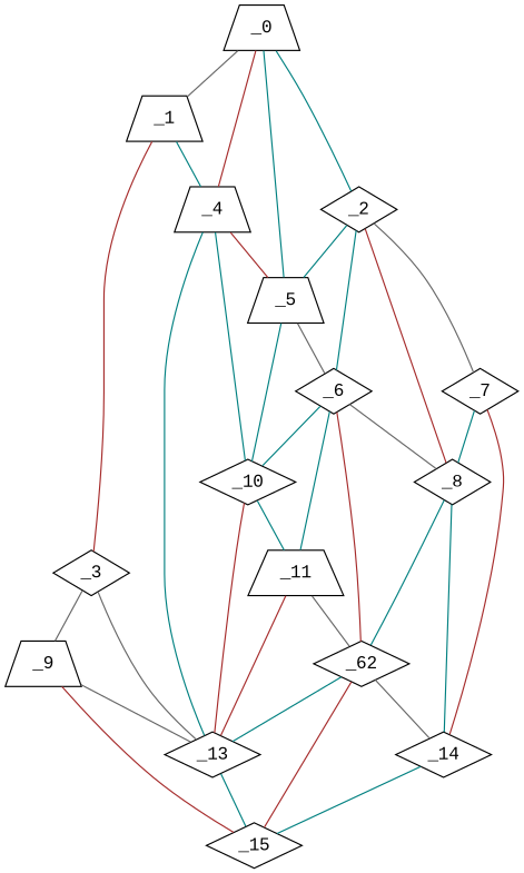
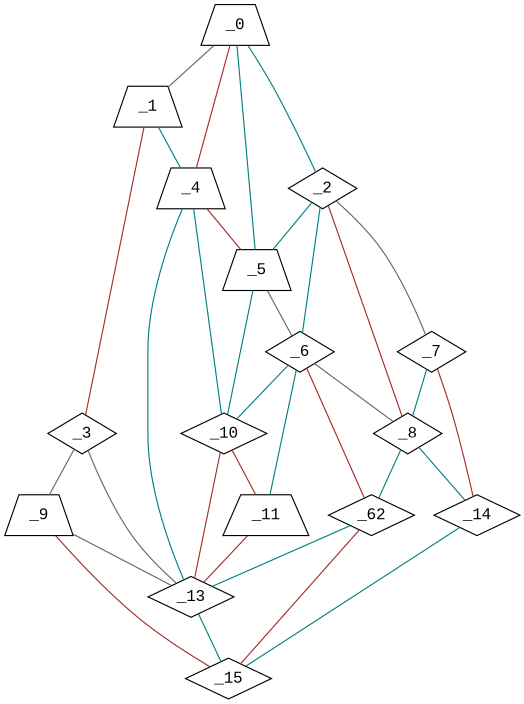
  graph {
    fontname="Liberation Mono"
    node [fontname="Liberation Mono" shape=diamond x=38 y=28]
    edge [color=teal fontname="Liberation Mono" valence=1]
    _0 [shape=trapezium x=37 y=59]
    _1 [shape=trapezium y=49]
    _2 [y=112]
    _4 [shape=trapezium x=46 y=65]
    _5 [shape=trapezium x=49 y=70]
    _3 [x=43]
    _6 [x=71 y=84]
    _7 [x=71 y=114]
    _8 [x=73 y=100]
    _13 [x=94 y=48]
    _10 [x=89 y=68]
    _9 [shape=trapezium x=89]
    _15 [x=95 y=38]
    _11 [shape=trapezium x=90 y=77]
    n15 [label=_62 x=93 y=90]
    _14 [x=94 y=111]
    _0 -- _1 [color=gray40]
    _0 -- _2
    _0 -- _4 [color=brown]
    _0 -- _5 [valence=2]
    _1 -- _4 [valence=2]
    _1 -- _3 [color=brown]
    _2 -- _5
    _2 -- _6 [valence=2]
    _2 -- _7 [color=gray40]
    _2 -- _8 [color=brown valence=2]
    _4 -- _5 [color=brown]
    _4 -- _13 [valence=2]
    _4 -- _10
    _5 -- _6 [color=gray40]
    _5 -- _10 [valence=2]
    _3 -- _13 [color=gray40 valence=2]
    _3 -- _9 [color=gray40]
    _6 -- _8 [color=gray40]
    _6 -- _10
    _6 -- _11 [valence=2]
    _6 -- n15 [color=brown]
    _7 -- _8 [valence=2]
    _7 -- _14 [color=brown]
    _8 -- n15 [valence=2]
    _8 -- _14 [valence=2]
    _13 -- _15
    _10 -- _13 [color=brown valence=2]
-   _10 -- _11
+   _10 -- _11 [color=brown]
    _9 -- _13 [color=gray40 valence=2]
    _9 -- _15 [color=brown]
    _11 -- _13 [color=brown valence=2]
-   _11 -- n15 [color=gray40]
    n15 -- _13 [valence=2]
    n15 -- _15 [color=brown valence=2]
-   n15 -- _14 [color=gray40 valence=2]
    _14 -- _15
  }
